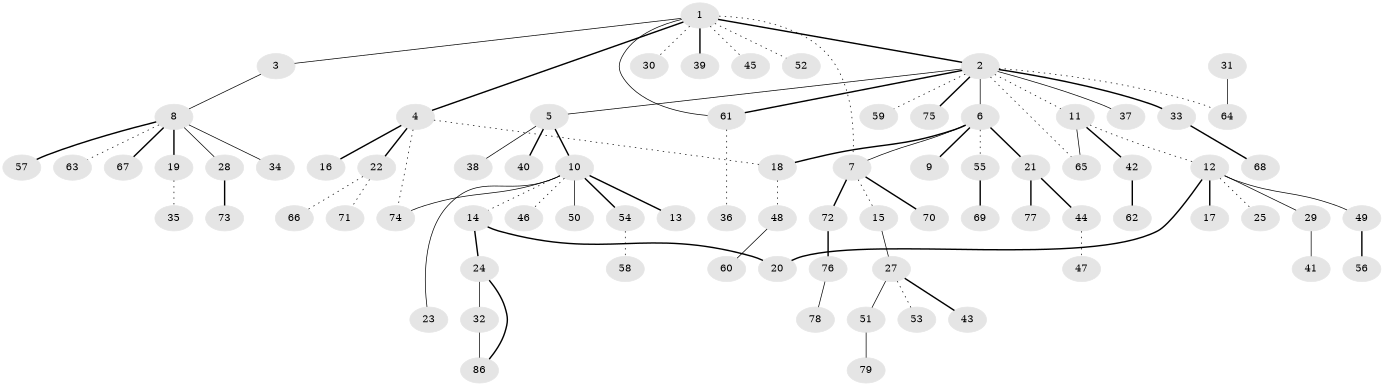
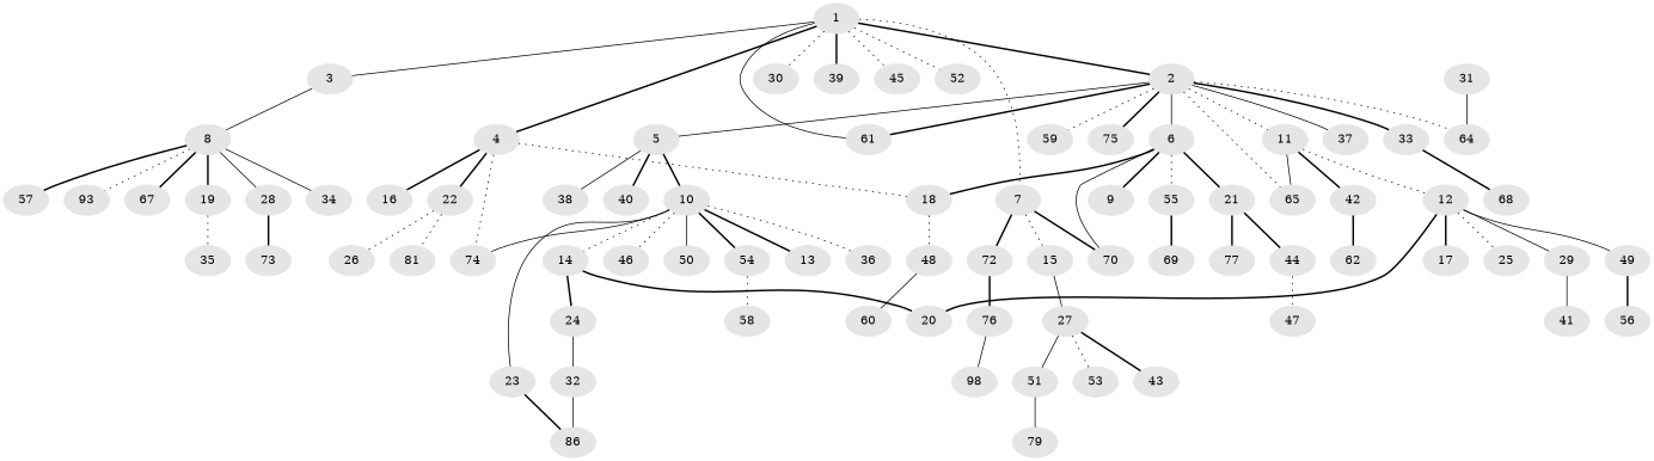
  graph {
    node [color=gray90 style=filled]
    edge [style=bold]
    1
    2
    3
    4
    7
    30
    39
    45
    52
    61
    5
    6
    11
    33
    37
    59
    64
    65
    75
    8
    16
    18
    22
    74
    15
    70
    72
    10
    38
    40
    9
    21
    55
    12
    42
    68
    19
    28
    34
    57
-   63
+   63 [label=93]
    67
    48
-   26 [label=66]
-   71
+   26
+   71 [label=81]
    13
    14
    23
    36
    46
    50
    54
    44
    77
    69
    27
    76
    35
    73
    20
    24
    58
    17
    25
    29
    49
    62
    41
    31
    56
    32
    n72 [label=86]
    43
    51
    53
    60
    47
    79
-   78
+   78 [label=98]
    1 -- 2
    1 -- 3 [style=solid]
    1 -- 4
    1 -- 7 [style=dotted]
    1 -- 30 [style=dotted]
    1 -- 39
    1 -- 45 [style=dotted]
    1 -- 52 [style=dotted]
    1 -- 61 [style=solid]
    2 -- 61
    2 -- 5 [style=solid]
    2 -- 6 [style=solid]
    2 -- 11 [style=dotted]
    2 -- 33
    2 -- 37 [style=solid]
    2 -- 59 [style=dotted]
    2 -- 64 [style=dotted]
    2 -- 65 [style=dotted]
    2 -- 75
    3 -- 8 [style=solid]
    4 -- 16
    4 -- 18 [style=dotted]
    4 -- 22
    4 -- 74 [style=dotted]
    7 -- 15 [style=dotted]
    7 -- 70
    7 -- 72
    5 -- 10
    5 -- 38 [style=solid]
    5 -- 40
-   6 -- 7 [style=solid]
+   6 -- 70 [style=solid]
    6 -- 18
    6 -- 9
    6 -- 21
    6 -- 55 [style=dotted]
    11 -- 65 [style=solid]
    11 -- 12 [style=dotted]
    11 -- 42
    33 -- 68
    8 -- 19
    8 -- 28 [style=solid]
    8 -- 34 [style=solid]
    8 -- 57
    8 -- 63 [style=dotted]
    8 -- 67
    18 -- 48 [style=dotted]
    22 -- 26 [style=dotted]
    22 -- 71 [style=dotted]
    15 -- 27 [style=solid]
    72 -- 76
    10 -- 74 [style=solid]
    10 -- 13
    10 -- 14 [style=dotted]
    10 -- 23 [style=solid]
-   61 -- 36 [style=dotted]
+   10 -- 36 [style=dotted]
    10 -- 46 [style=dotted]
    10 -- 50 [style=solid]
    10 -- 54
    21 -- 44
    21 -- 77
    55 -- 69
    12 -- 20
    12 -- 17
    12 -- 25 [style=dotted]
    12 -- 29 [style=solid]
    12 -- 49 [style=solid]
    42 -- 62
    19 -- 35 [style=dotted]
    28 -- 73
    48 -- 60 [style=solid]
    14 -- 20
    14 -- 24
    54 -- 58 [style=dotted]
    44 -- 47 [style=dotted]
    27 -- 43
    27 -- 51 [style=solid]
    27 -- 53 [style=dotted]
    76 -- 78 [style=solid]
    24 -- 32 [style=solid]
-   24 -- n72
+   23 -- n72
    29 -- 41 [style=solid]
    49 -- 56
    31 -- 64 [style=solid]
    32 -- n72 [style=solid]
    51 -- 79 [style=solid]
  }
